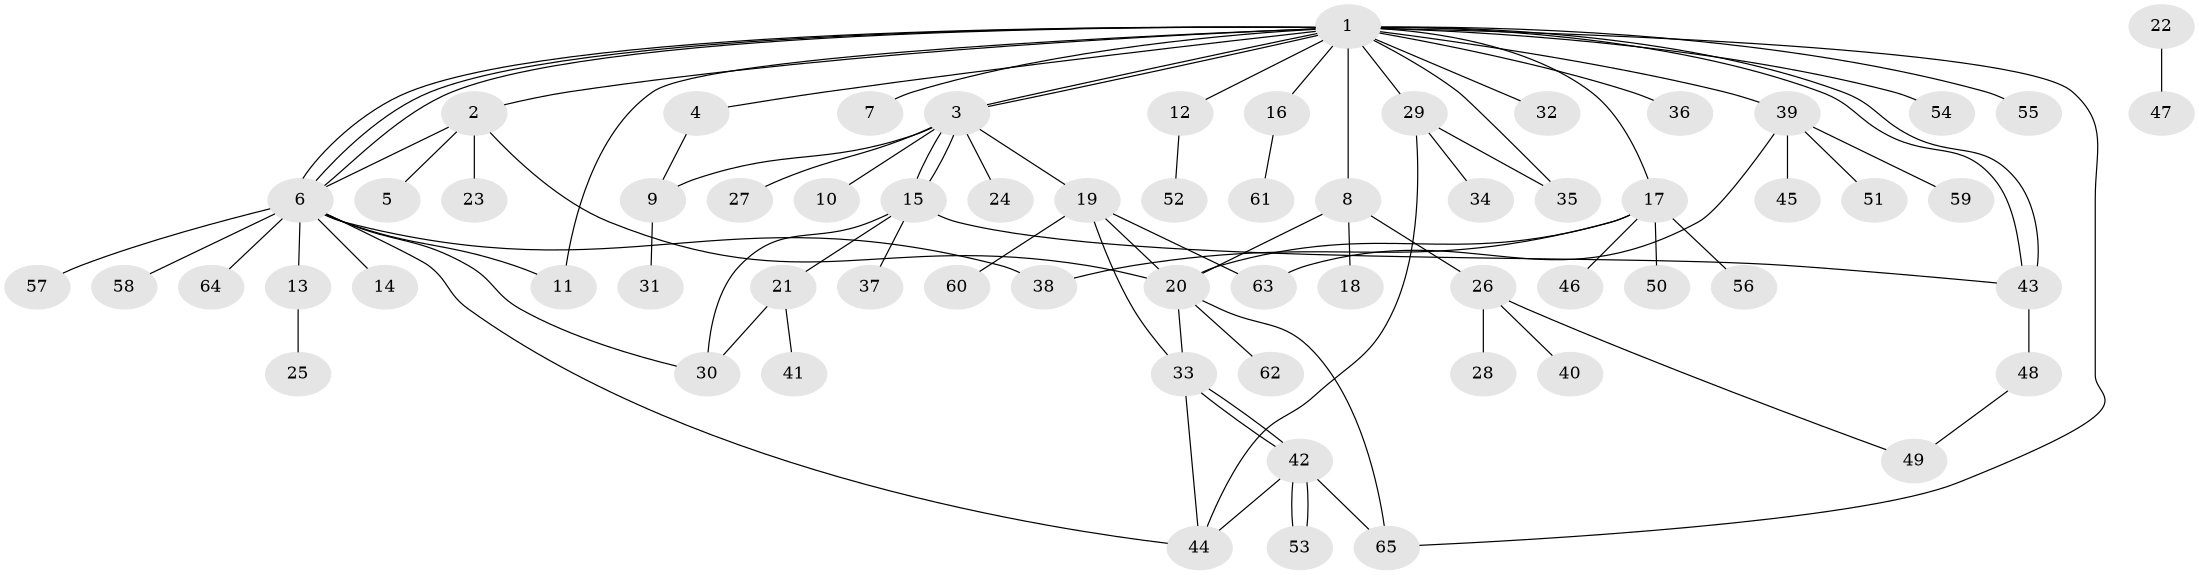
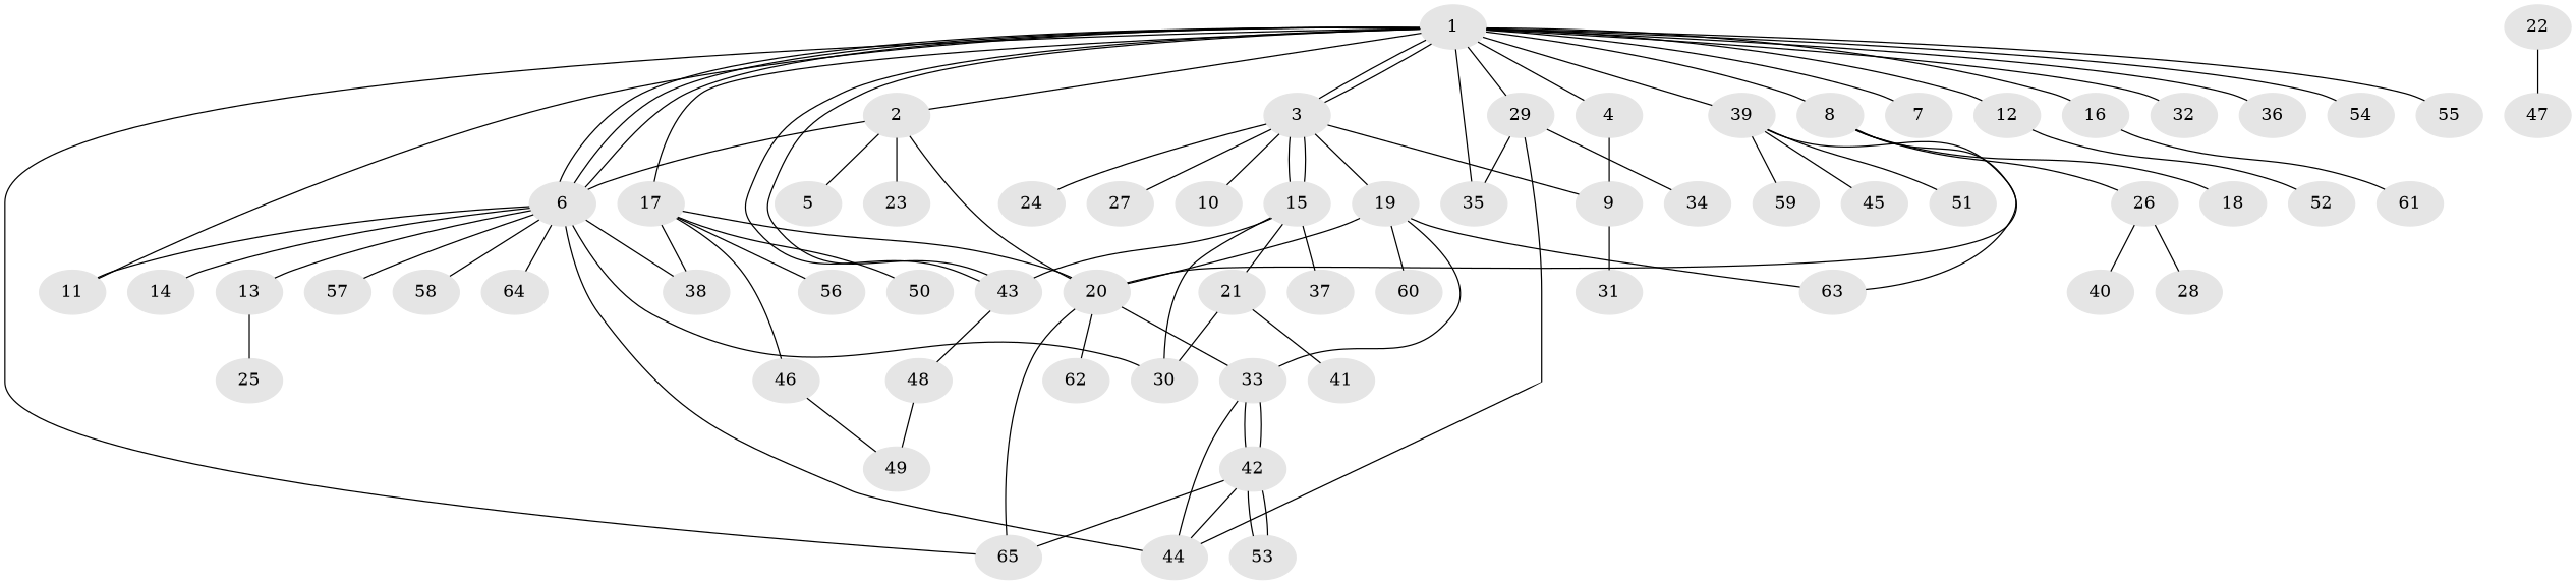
  graph {
    node [color=gray90 style=filled]
    1
    2
    3
    4
    6
    7
    8
    11
    12
    16
    17
    29
    32
    35
    36
    39
    43
    54
    55
    65
    5
    20
    23
    9
    10
    15
    19
    24
    27
    13
    14
    30
    38
    44
    57
    58
    64
    18
    26
    52
    61
    46
    50
    56
    22
    47
    34
    63
    45
    51
    59
    48
    33
    62
    31
    21
    37
    60
    25
    28
    40
    49
    41
    42
    53
    1 -- 2
    1 -- 3
    1 -- 3
    1 -- 4
    1 -- 6
    1 -- 6
    1 -- 6
    1 -- 7
    1 -- 8
    1 -- 11
    1 -- 12
    1 -- 16
    1 -- 17
    1 -- 29
    1 -- 32
    1 -- 35
    1 -- 36
    1 -- 39
    1 -- 43
    1 -- 43
    1 -- 54
    1 -- 55
    1 -- 65
    2 -- 6
    2 -- 5
    2 -- 20
    2 -- 23
    3 -- 9
    3 -- 10
    3 -- 15
    3 -- 15
    3 -- 19
    3 -- 24
    3 -- 27
    4 -- 9
    6 -- 11
    6 -- 13
    6 -- 14
    6 -- 30
    6 -- 38
    6 -- 44
    6 -- 57
    6 -- 58
    6 -- 64
    8 -- 20
    8 -- 18
    8 -- 26
    12 -- 52
    16 -- 61
    17 -- 20
    17 -- 38
    17 -- 46
    17 -- 50
    17 -- 56
    29 -- 35
    29 -- 44
    29 -- 34
    39 -- 63
    39 -- 45
    39 -- 51
    39 -- 59
    43 -- 48
    20 -- 65
    20 -- 33
    20 -- 62
    9 -- 31
    15 -- 43
    15 -- 30
    15 -- 21
    15 -- 37
    19 -- 20
    19 -- 63
    19 -- 33
    19 -- 60
    13 -- 25
    26 -- 28
    26 -- 40
-   26 -- 49
+   46 -- 49
    22 -- 47
    48 -- 49
    33 -- 44
    33 -- 42
    33 -- 42
    21 -- 30
    21 -- 41
    42 -- 65
    42 -- 44
    42 -- 53
    42 -- 53
  }
